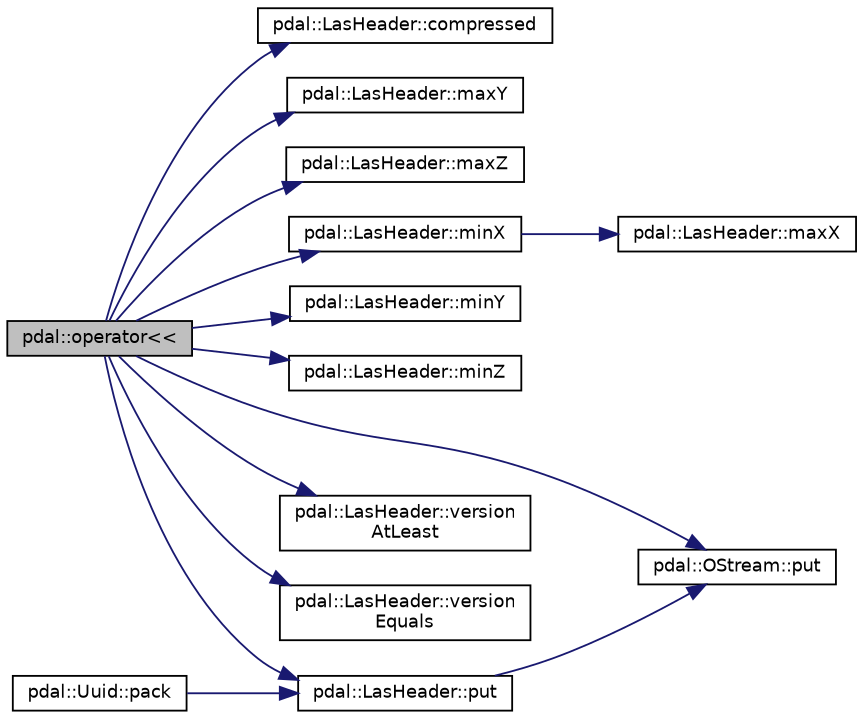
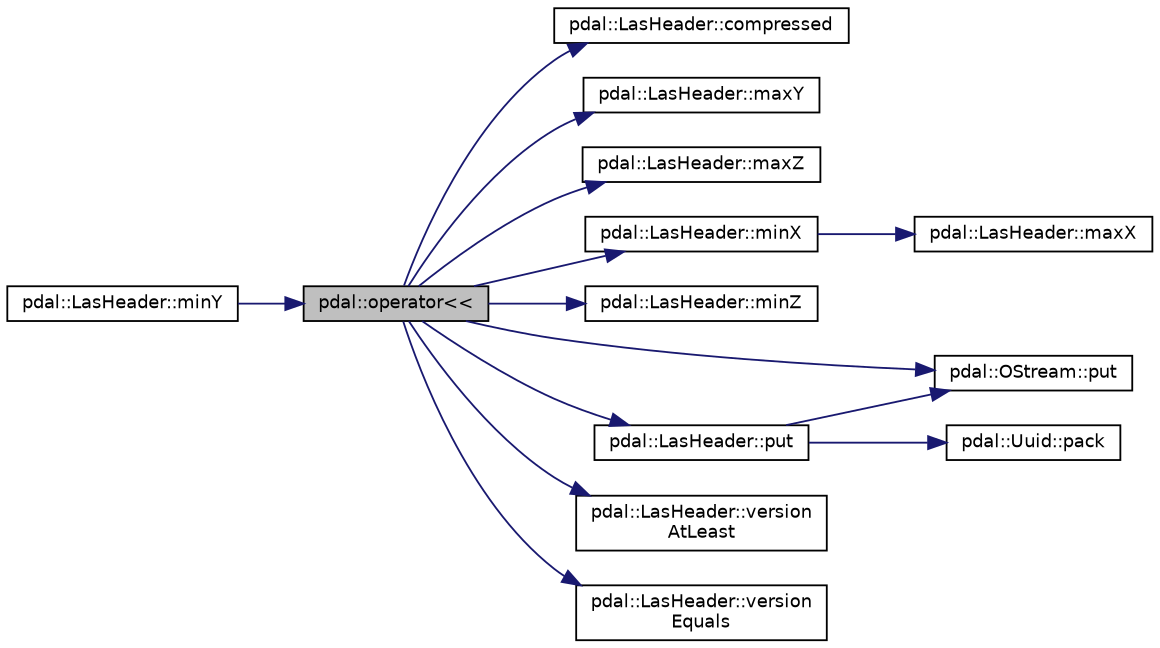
  digraph {
    rankdir=LR
    node [color=black fillcolor=white fontname=Helvetica fontsize=10 shape=record style=filled]
    edge [color=midnightblue fontname=Helvetica fontsize=10 labelfontname=Helvetica labelfontsize=10 style=solid]
    n1 [fillcolor=grey75 fontcolor=black height=0.2 label="pdal::operator\<\<" width=0.4]
    n2 [height=0.2 label="pdal::LasHeader::compressed" width=0.4]
    n3 [height=0.2 label="pdal::LasHeader::maxY" width=0.4]
    n4 [height=0.2 label="pdal::LasHeader::maxZ" width=0.4]
    n5 [height=0.2 label="pdal::LasHeader::minX" width=0.4]
    n6 [height=0.2 label="pdal::LasHeader::minY" width=0.4]
    n7 [height=0.2 label="pdal::LasHeader::minZ" width=0.4]
    n8 [height=0.2 label="pdal::OStream::put" width=0.4]
    n9 [height=0.2 label="pdal::LasHeader::put" width=0.4]
    n10 [height=0.2 label="pdal::LasHeader::version\lAtLeast" width=0.4]
    n11 [height=0.2 label="pdal::LasHeader::version\lEquals" width=0.4]
    n12 [height=0.2 label="pdal::LasHeader::maxX" width=0.4]
    n13 [height=0.2 label="pdal::Uuid::pack" width=0.4]
    n1 -> n2
    n1 -> n3
    n1 -> n4
    n1 -> n5
-   n1 -> n6
+   n6 -> n1
    n1 -> n7
    n1 -> n8
    n1 -> n9
    n1 -> n10
    n1 -> n11
    n5 -> n12
    n9 -> n8
-   n13 -> n9
+   n9 -> n13
  }
